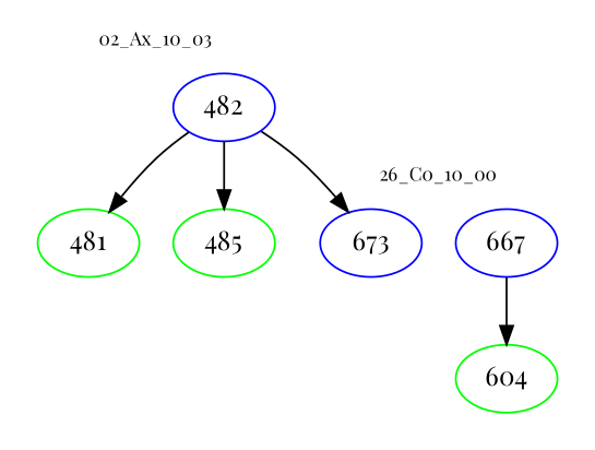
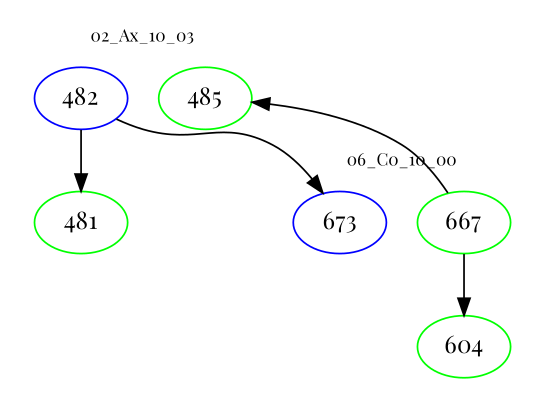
  digraph {
    fontname="Playfair Display"
    node [color=blue fontname="Playfair Display"]
    edge [color=black fontname="Playfair Display"]
    n1 [label=482]
    n2 [color=green label=481]
    n3 [color=green label=485]
-   n4 [label=667]
+   n4 [color=green label=667]
    n5 [color=green label=604]
    n6 [label=673]
    subgraph cluster_1 {
      color=white
      fontsize=10
      label="02_Ax_10_03"
      n1
      n2
      n3
    }
    subgraph cluster_2 {
      color=white
      fontsize=10
-     label="26_C0_10_00"
+     label="06_C0_10_00"
      n4
      n5
      n6
    }
    n1 -> n2
-   n1 -> n3
+   n4 -> n3
    n1 -> n6
    n4 -> n5
  }
